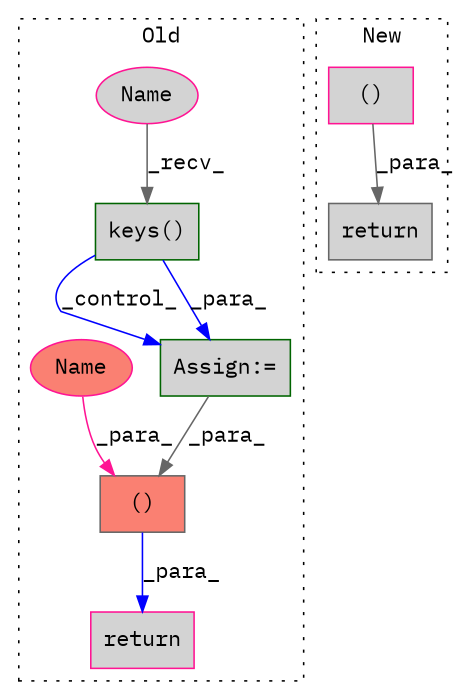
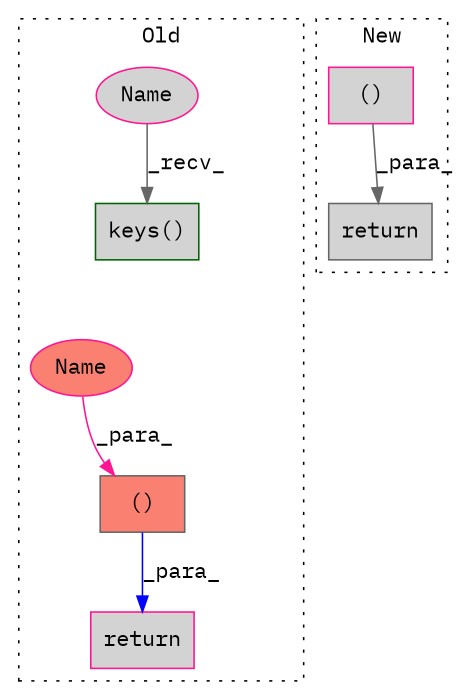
  digraph {
    fontname="IBM Plex Mono"
    node [a=93 l=7 s=2495 shape=box style=filled fillcolor=lightgrey color=deeppink fontname="IBM Plex Mono"]
    edge [color=blue fontname="IBM Plex Mono"]
    n1 [a=75 l=14 label="keys()" color=darkgreen]
    n2 [label=return s=2837]
    n3 [a=54 l=10 label="()" s=2851 fillcolor=salmon color=gray40]
-   n4 [a=68 l=3 label="Assign:=" s=2612 color=darkgreen]
    n5 [a=87 label=Name shape=ellipse]
    n6 [a=87 label=Name s=2844 shape=ellipse fillcolor=salmon]
    n7 [a=54 l=23 label="()" s=2331]
    n8 [label=return s=2317 color=gray40]
    subgraph cluster_1 {
      label=Old
      style=dotted
      n1
      n2
      n3
-     n4
      n5
      n6
    }
    subgraph cluster_2 {
      label=New
      style=dotted
      n7
      n8
    }
-   n1 -> n4 [label=_control_]
-   n1 -> n4 [label=_para_]
    n3 -> n2 [label=_para_]
-   n4 -> n3 [label=_para_ color=gray40]
    n5 -> n1 [label=_recv_ color=gray40]
    n6 -> n3 [label=_para_ color=deeppink]
    n7 -> n8 [label=_para_ color=gray40]
  }
